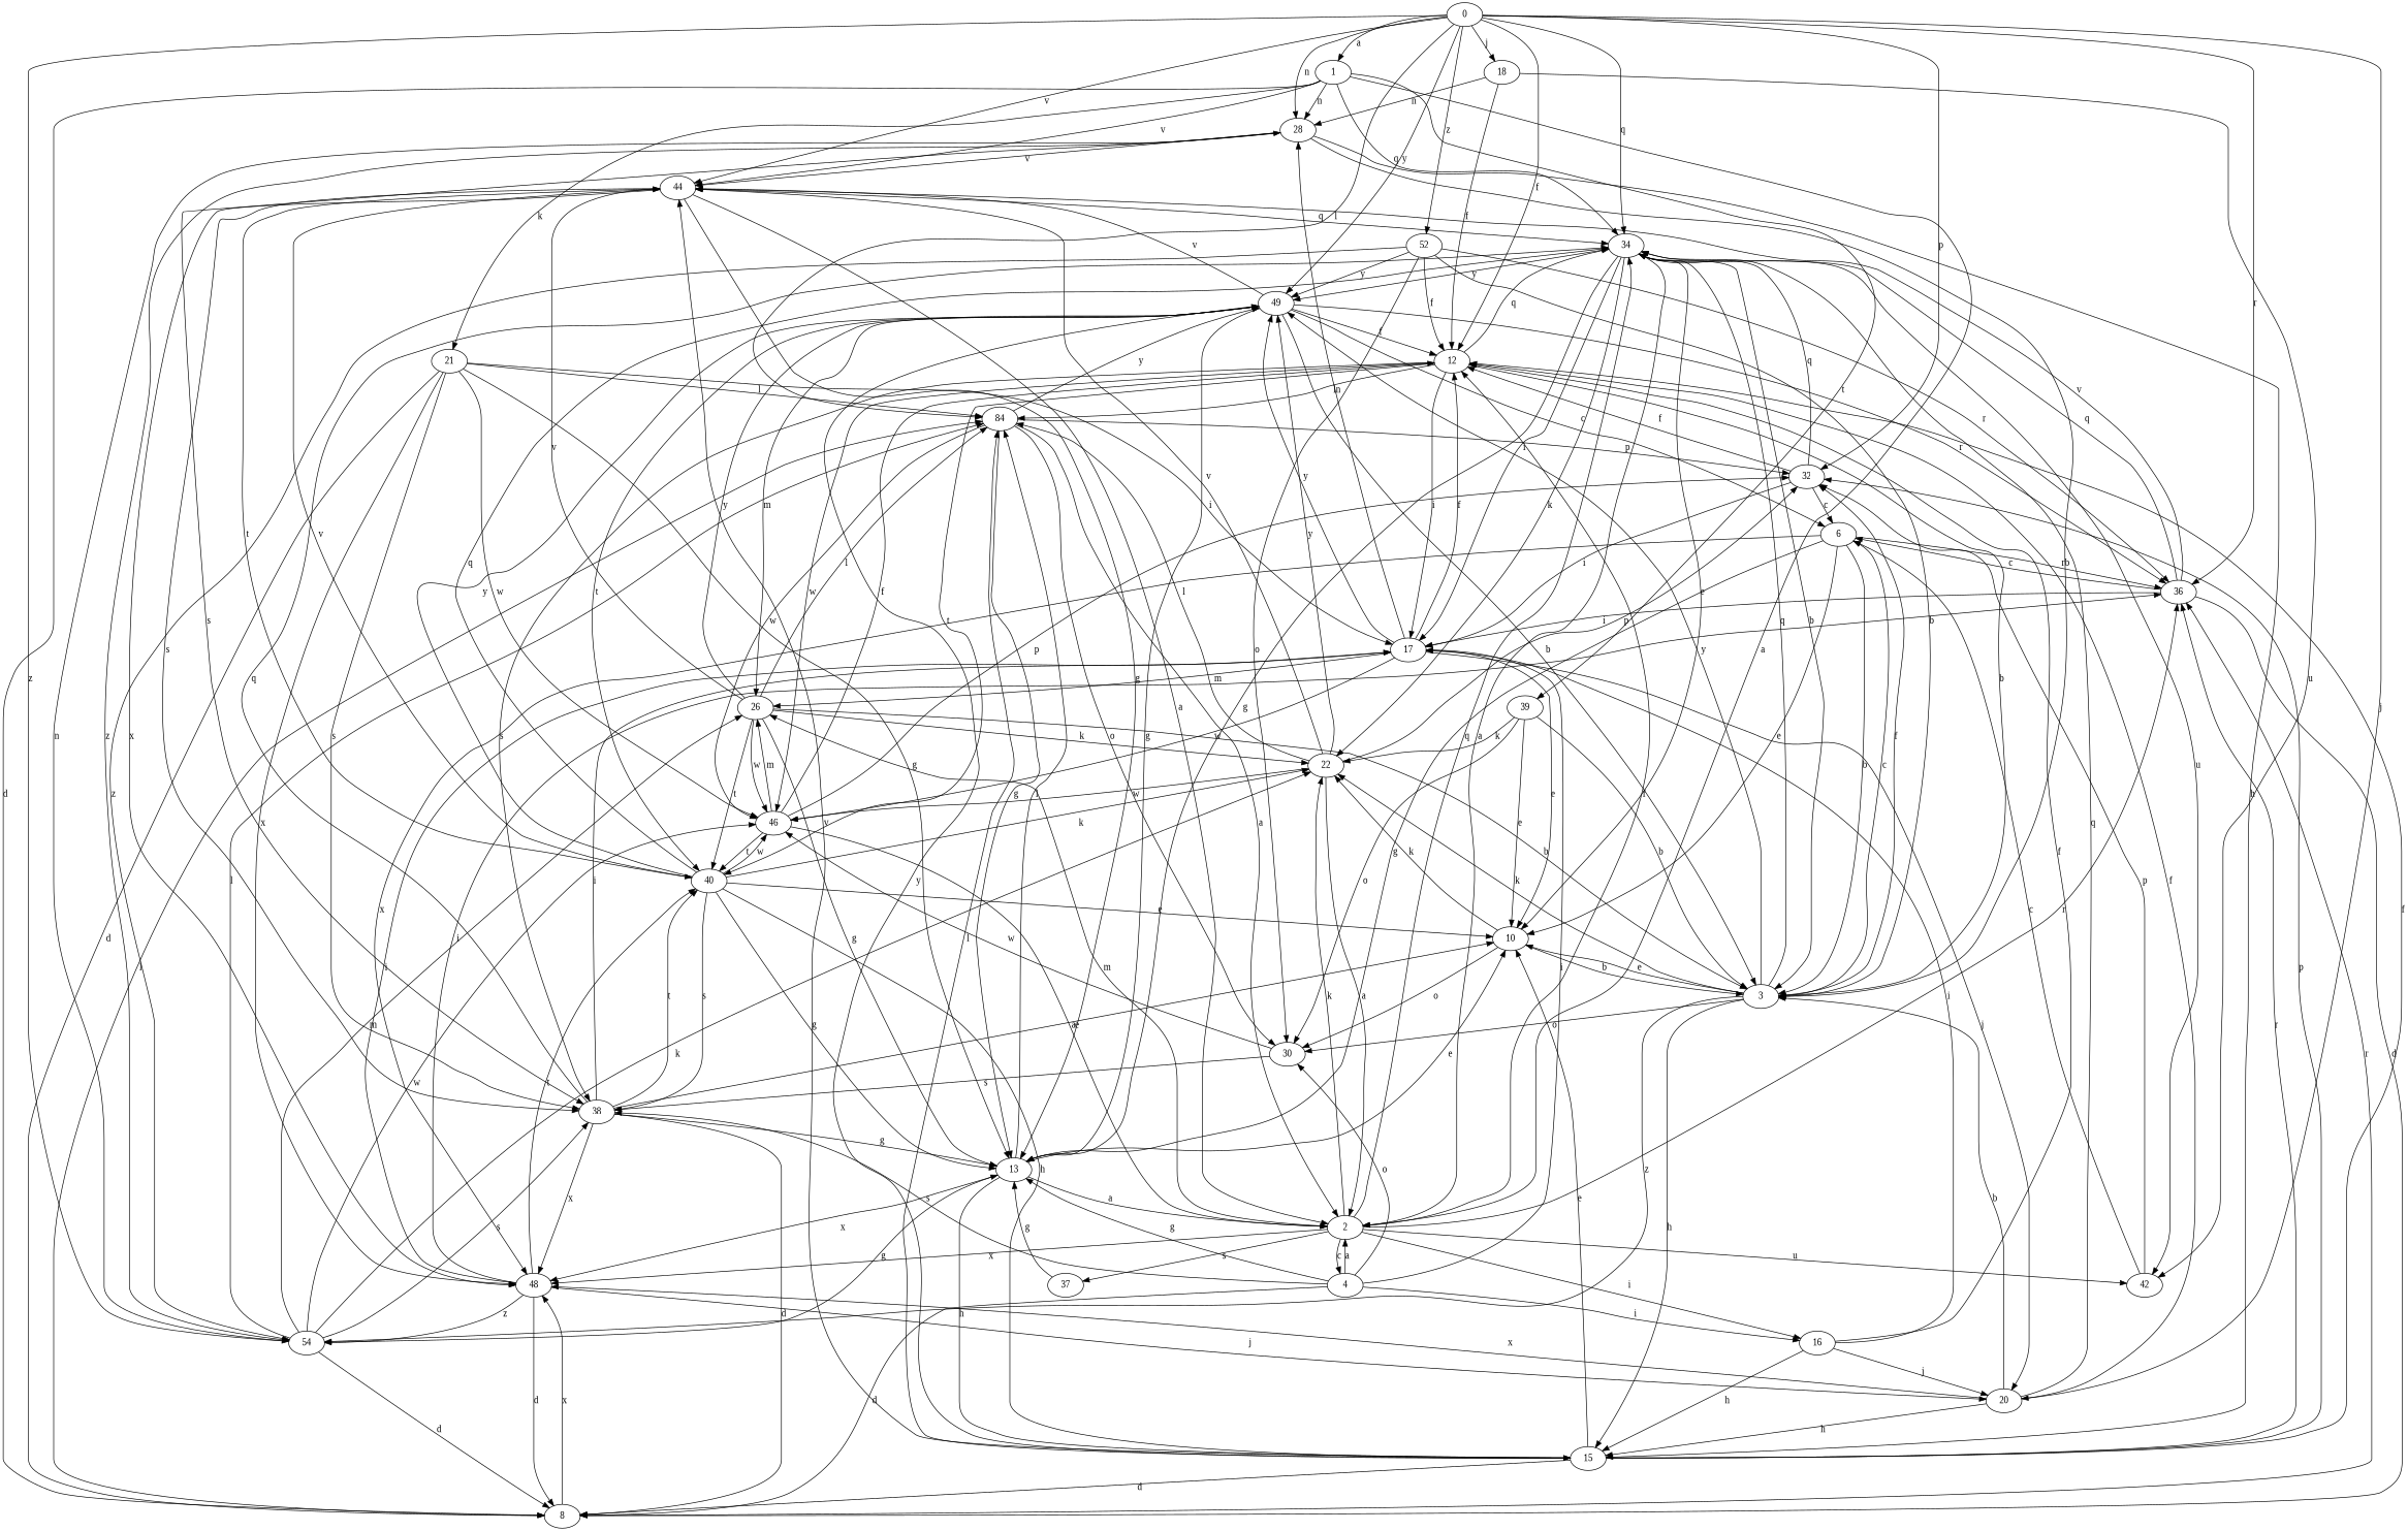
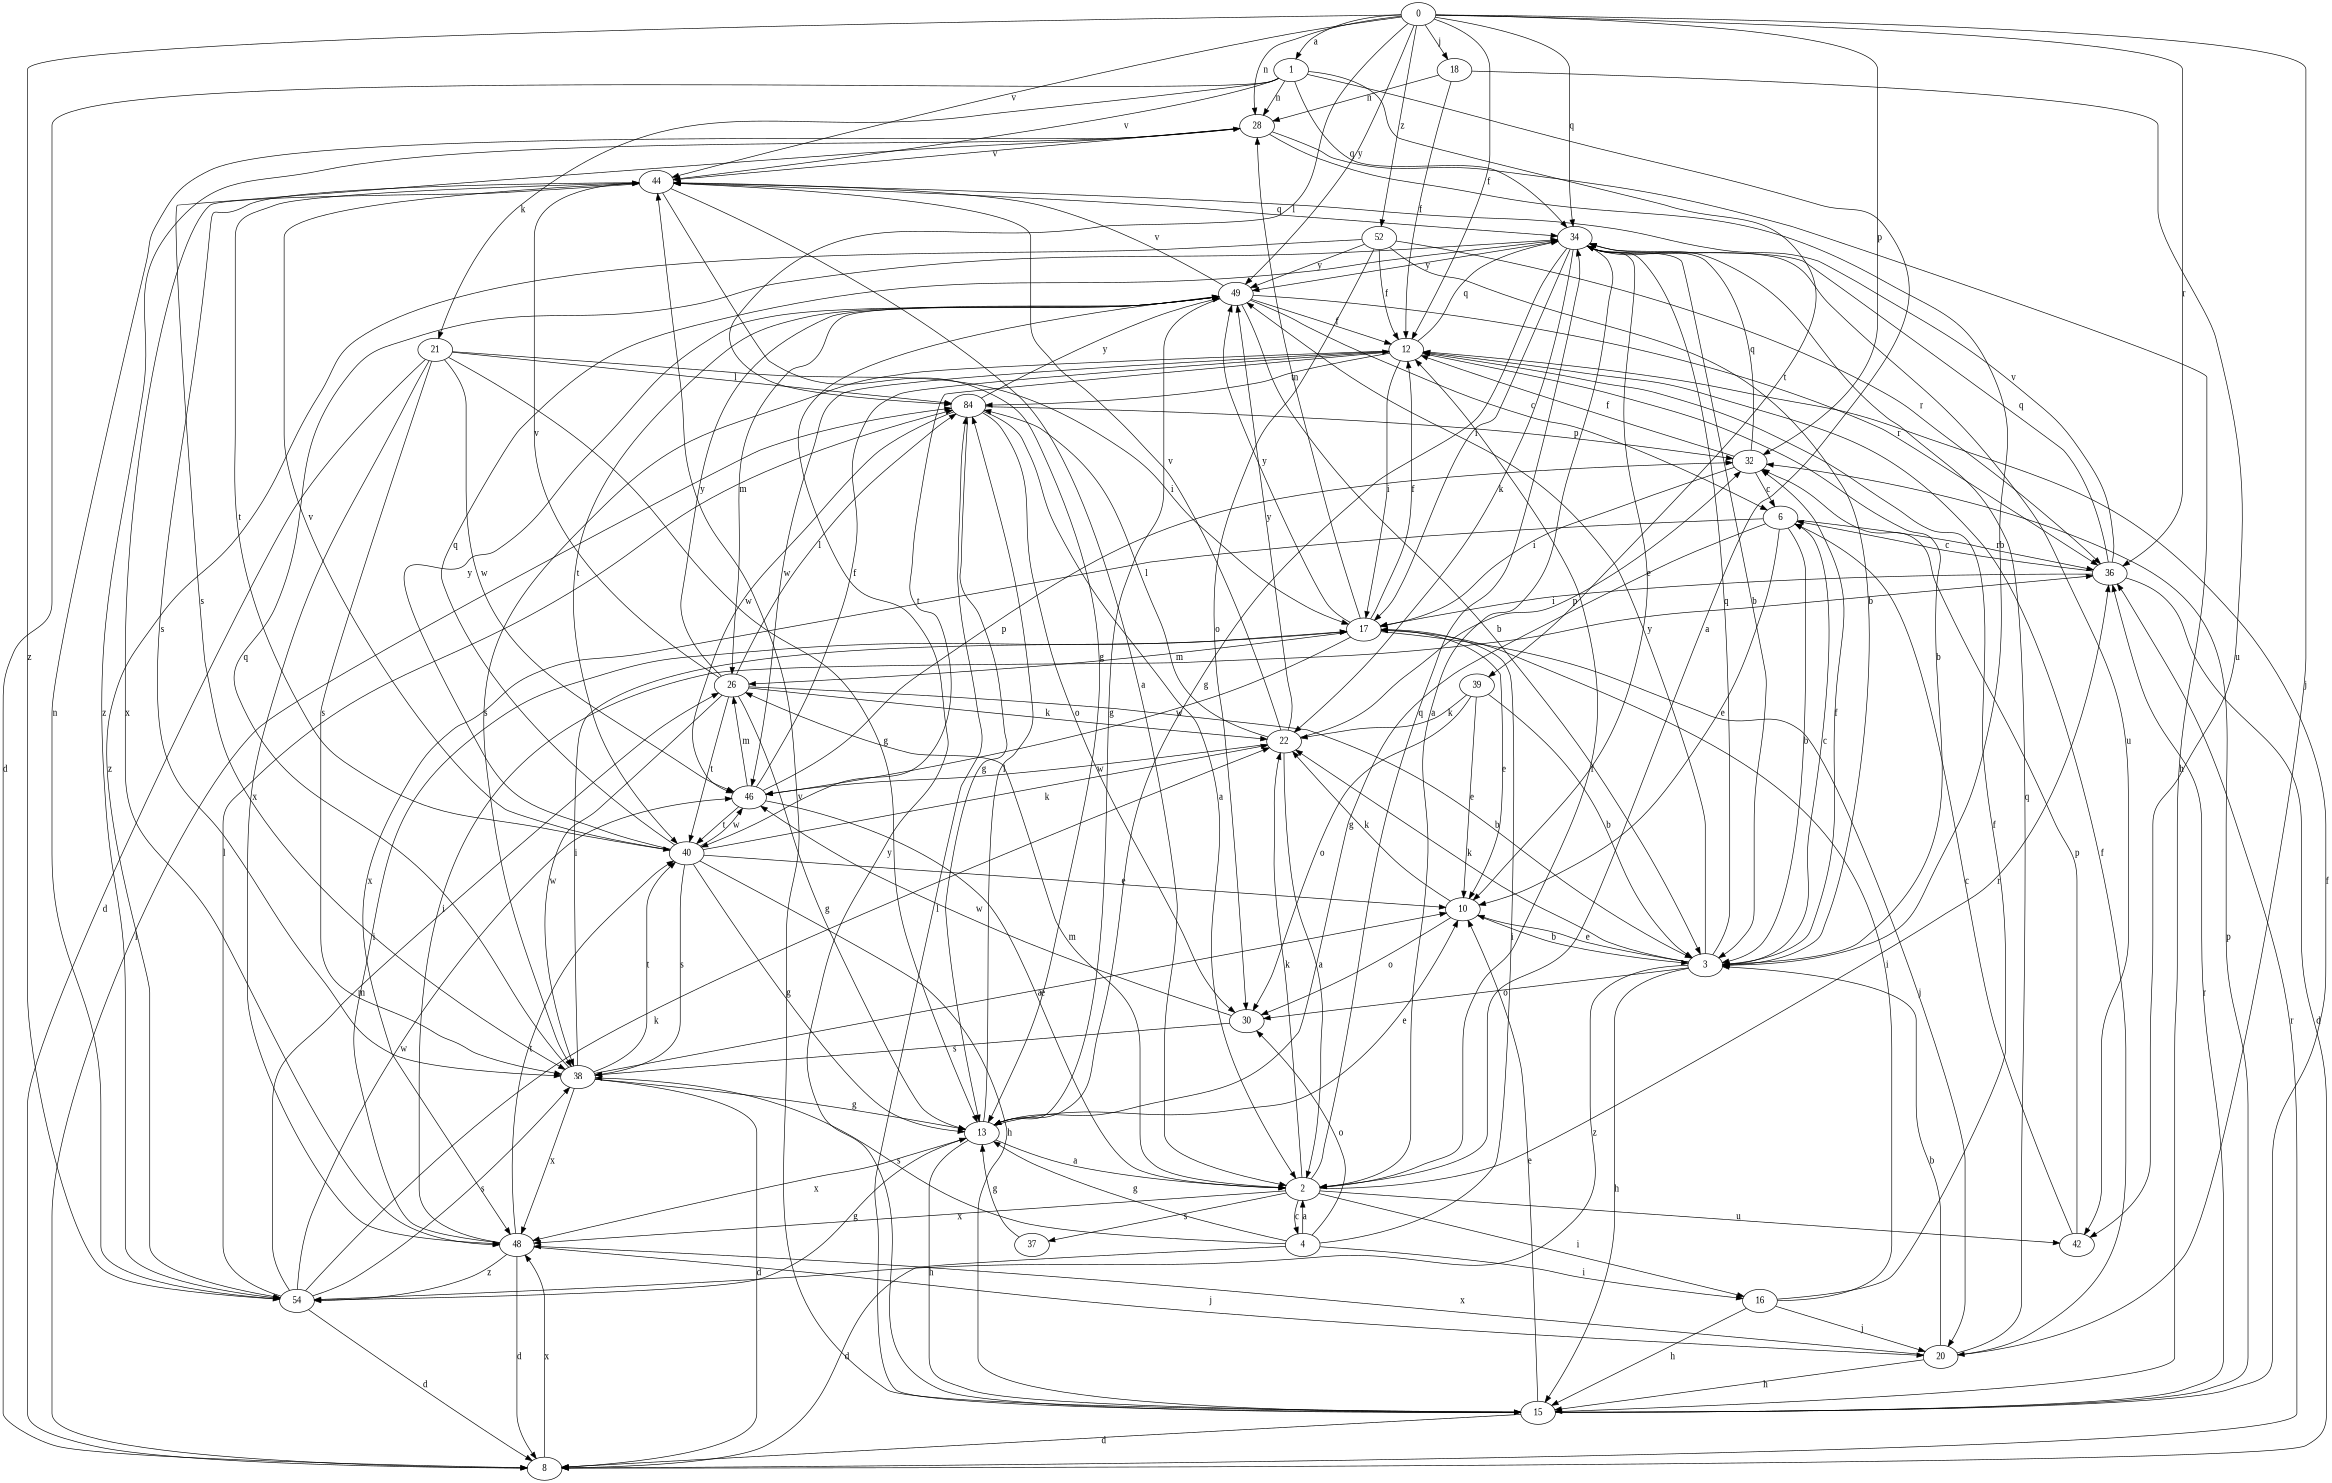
  strict digraph {
    fontname="Liberation Serif"
    node [fontname="Liberation Serif"]
    edge [fontname="Liberation Serif"]
    0
    1
    12
    18
    20
    n6 [label=84]
    28
    32
    34
    36
    44
    49
    52
    54
    2
    8
    21
    39
    3
    17
    38
    40
    46
    42
    15
    48
    30
    13
    6
    22
    10
    26
    4
    16
    37
    0 -> 1 [label=a]
    0 -> 12 [label=f]
    0 -> 18 [label=j]
    0 -> 20 [label=j]
    0 -> n6 [label=l]
    0 -> 28 [label=n]
    0 -> 32 [label=p]
    0 -> 34 [label=q]
    0 -> 36 [label=r]
    0 -> 44 [label=v]
    0 -> 49 [label=y]
    0 -> 52 [label=z]
    0 -> 54 [label=z]
    1 -> 28 [label=n]
    1 -> 34 [label=q]
    1 -> 44 [label=v]
    1 -> 2 [label=a]
    1 -> 8 [label=d]
    1 -> 21 [label=k]
    1 -> 39 [label=t]
-   12 -> n6 [label=l]
+   12 -> n6 [label=t]
    12 -> 34 [label=q]
    12 -> 3 [label=b]
    12 -> 17 [label=i]
    12 -> 38 [label=s]
    12 -> 40 [label=t]
    12 -> 46 [label=w]
    18 -> 12 [label=f]
    18 -> 28 [label=n]
    18 -> 42 [label=u]
    20 -> 12 [label=f]
    20 -> 34 [label=q]
    20 -> 3 [label=b]
    20 -> 15 [label=h]
    20 -> 48 [label=x]
    n6 -> 32 [label=p]
    n6 -> 49 [label=y]
    n6 -> 2 [label=a]
    n6 -> 46 [label=w]
    n6 -> 30 [label=o]
    n6 -> 13 [label=g]
    28 -> 44 [label=v]
    28 -> 54 [label=z]
    28 -> 3 [label=b]
    28 -> 38 [label=s]
    28 -> 15 [label=h]
    32 -> 12 [label=f]
    32 -> 34 [label=q]
    32 -> 17 [label=i]
    32 -> 6 [label=c]
    34 -> 49 [label=y]
    34 -> 2 [label=a]
    34 -> 3 [label=b]
    34 -> 17 [label=i]
    34 -> 42 [label=u]
    34 -> 13 [label=g]
    34 -> 22 [label=k]
    34 -> 10 [label=e]
    36 -> 34 [label=q]
    36 -> 44 [label=v]
    36 -> 8 [label=d]
    36 -> 17 [label=i]
    36 -> 6 [label=c]
    44 -> 34 [label=q]
    44 -> 2 [label=a]
    44 -> 38 [label=s]
    44 -> 40 [label=t]
    44 -> 48 [label=x]
    44 -> 13 [label=g]
    49 -> 12 [label=f]
    49 -> 36 [label=r]
    49 -> 44 [label=v]
    49 -> 3 [label=b]
    49 -> 40 [label=t]
    49 -> 13 [label=g]
    49 -> 6 [label=c]
    49 -> 26 [label=m]
    52 -> 12 [label=f]
    52 -> 36 [label=r]
    52 -> 49 [label=y]
    52 -> 54 [label=z]
    52 -> 3 [label=b]
    52 -> 30 [label=o]
    54 -> n6 [label=l]
    54 -> 28 [label=n]
    54 -> 8 [label=d]
    54 -> 38 [label=s]
    54 -> 46 [label=w]
    54 -> 13 [label=g]
    54 -> 22 [label=k]
    54 -> 26 [label=m]
    2 -> 12 [label=f]
    2 -> 34 [label=q]
    2 -> 36 [label=r]
    2 -> 42 [label=u]
    2 -> 48 [label=x]
    2 -> 22 [label=k]
    2 -> 26 [label=m]
    2 -> 4 [label=c]
    2 -> 16 [label=i]
    2 -> 37 [label=s]
    8 -> n6 [label=l]
    8 -> 36 [label=r]
    8 -> 48 [label=x]
    21 -> n6 [label=l]
    21 -> 8 [label=d]
    21 -> 17 [label=i]
    21 -> 38 [label=s]
    21 -> 46 [label=w]
    21 -> 48 [label=x]
    21 -> 13 [label=g]
    39 -> 3 [label=b]
    39 -> 30 [label=o]
    39 -> 22 [label=k]
    39 -> 10 [label=e]
    3 -> 32 [label=f]
    3 -> 34 [label=q]
    3 -> 49 [label=y]
    3 -> 54 [label=z]
    3 -> 15 [label=h]
    3 -> 30 [label=o]
    3 -> 6 [label=c]
    3 -> 22 [label=k]
    3 -> 10 [label=e]
    17 -> 12 [label=f]
    17 -> 20 [label=j]
    17 -> 28 [label=n]
    17 -> 49 [label=y]
    17 -> 46 [label=w]
    17 -> 10 [label=e]
    17 -> 26 [label=m]
    38 -> 34 [label=q]
    38 -> 8 [label=d]
    38 -> 17 [label=i]
    38 -> 40 [label=t]
    38 -> 48 [label=x]
    38 -> 13 [label=g]
    38 -> 10 [label=e]
    40 -> 34 [label=q]
    40 -> 44 [label=v]
    40 -> 49 [label=y]
    40 -> 38 [label=s]
    40 -> 46 [label=w]
    40 -> 15 [label=h]
    40 -> 13 [label=g]
    40 -> 22 [label=k]
    40 -> 10 [label=e]
    46 -> 12 [label=f]
    46 -> 32 [label=p]
    46 -> 2 [label=a]
    46 -> 40 [label=t]
    46 -> 26 [label=m]
    42 -> 32 [label=p]
    42 -> 6 [label=c]
    15 -> 12 [label=f]
    15 -> n6 [label=l]
    15 -> 32 [label=p]
    15 -> 36 [label=r]
    15 -> 44 [label=v]
    15 -> 49 [label=y]
    15 -> 8 [label=d]
    15 -> 10 [label=e]
    48 -> 20 [label=j]
    48 -> 36 [label=i]
    48 -> 54 [label=z]
    48 -> 8 [label=d]
    48 -> 17 [label=i]
    48 -> 40 [label=t]
    30 -> 38 [label=s]
    30 -> 46 [label=w]
    13 -> n6 [label=l]
    13 -> 2 [label=a]
    13 -> 15 [label=h]
    13 -> 48 [label=x]
    13 -> 10 [label=e]
    6 -> 36 [label=r]
    6 -> 3 [label=b]
    6 -> 48 [label=x]
    6 -> 13 [label=g]
    6 -> 10 [label=e]
    22 -> n6 [label=l]
    22 -> 32 [label=p]
    22 -> 44 [label=v]
    22 -> 49 [label=y]
    22 -> 2 [label=a]
    22 -> 46 [label=w]
    10 -> 3 [label=b]
    10 -> 30 [label=o]
    10 -> 22 [label=k]
    26 -> n6 [label=l]
    26 -> 44 [label=v]
    26 -> 49 [label=y]
    26 -> 3 [label=b]
    26 -> 40 [label=t]
-   26 -> 46 [label=w]
+   26 -> 38 [label=w]
    26 -> 13 [label=g]
    26 -> 22 [label=k]
    4 -> 2 [label=a]
    4 -> 8 [label=d]
    4 -> 17 [label=i]
    4 -> 38 [label=s]
    4 -> 30 [label=o]
    4 -> 13 [label=g]
    4 -> 16 [label=i]
    16 -> 12 [label=f]
    16 -> 20 [label=j]
    16 -> 17 [label=i]
    16 -> 15 [label=h]
    37 -> 13 [label=g]
  }
